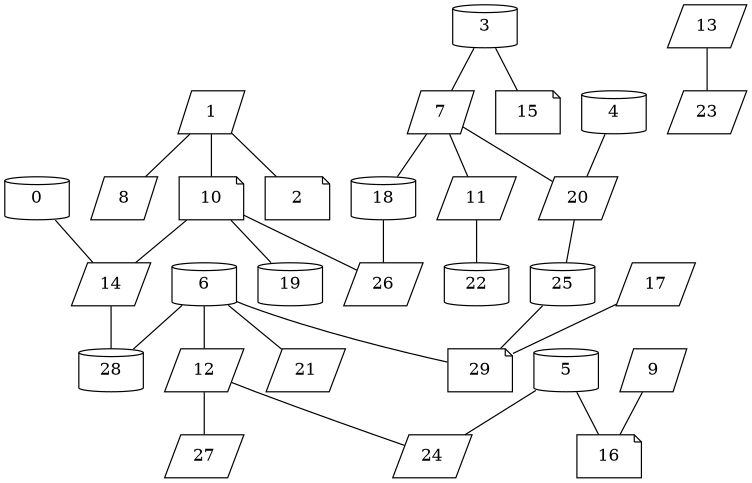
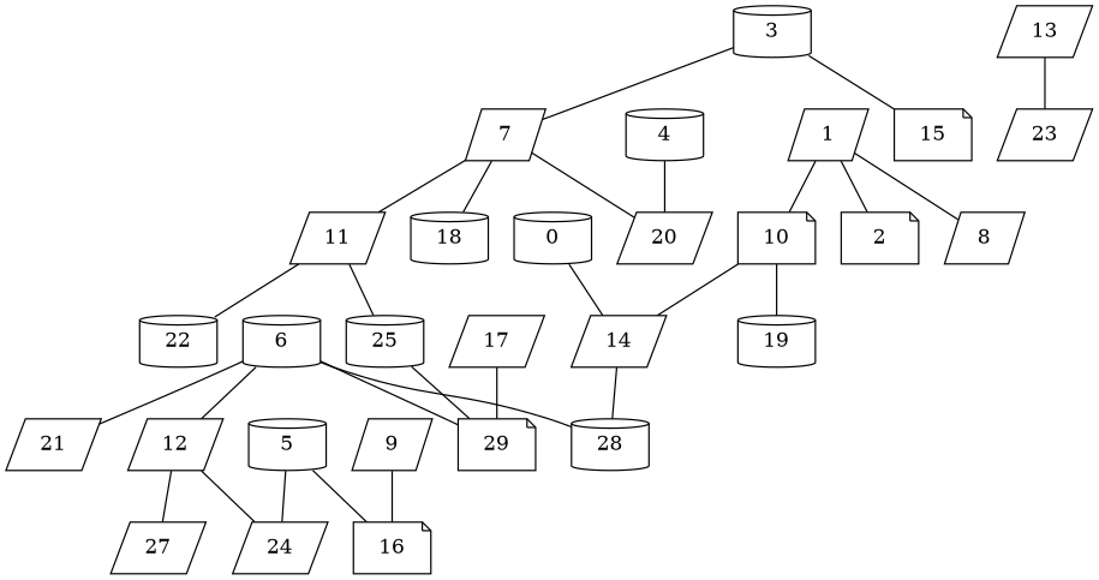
  graph {
    node [shape=parallelogram]
    0 [Label="0 (0.00)" shape=cylinder]
    14 [Label="14 (0.00)"]
    28 [Label="28 (0.00)" shape=cylinder]
    1 [Label="1 (0.00)"]
    2 [Label="2 (0.00)" shape=note]
    8 [Label="8 (0.00)"]
    10 [Label="10 (0.00)" shape=note]
    19 [Label="19 (0.00)" shape=cylinder]
-   26 [Label="26 (0.00)"]
    3 [Label="3 (0.00)" shape=cylinder]
    7 [Label="7 (0.00)"]
    15 [Label="15 (0.00)" shape=note]
    20 [Label="20 (0.00)"]
    11 [Label="11 (0.00)"]
    18 [Label="18 (0.00)" shape=cylinder]
    4 [Label="4 (0.00)" shape=cylinder]
    25 [Label="25 (0.00)" shape=cylinder]
    5 [Label="5 (0.00)" shape=cylinder]
    16 [Label="16 (0.00)" shape=note]
    24 [Label="24 (0.00)"]
    6 [Label="6 (0.00)" shape=cylinder]
    12 [Label="12 (0.00)"]
    21 [Label="21 (0.00)"]
    29 [Label="29 (0.00)" shape=note]
    27 [Label="27 (0.00)"]
    23 [Label="23 (0.00)"]
    22 [Label="22 (0.00)" shape=cylinder]
    9 [Label="9 (0.00)"]
    13 [Label="13 (0.00)"]
    17 [Label="17 (0.00)"]
    0 -- 14 [Label=296.63]
    14 -- 28 [Label=112.87]
    1 -- 2 [Label=80.20]
    1 -- 8 [Label=117.74]
    1 -- 10 [Label=50.43]
    10 -- 14 [Label=44.12]
    10 -- 19 [Label=71.20]
-   10 -- 26 [Label=17.58]
    3 -- 7 [Label=47.15]
    3 -- 15 [Label=102.55]
    7 -- 20 [Label=33.36]
    7 -- 11 [Label=34.31]
    7 -- 18 [Label=7.82]
-   20 -- 25 [Label=30.28]
+   11 -- 25 [Label=30.28]
    11 -- 22 [Label=136.16]
-   18 -- 26 [Label=40.89]
    4 -- 20 [Label=7.07]
    25 -- 29 [Label=1.21]
    5 -- 16 [Label=72.94]
    5 -- 24 [Label=108.25]
    6 -- 28 [Label=96.43]
    6 -- 12 [Label=88.35]
    6 -- 21 [Label=88.98]
    6 -- 29 [Label=83.99]
    12 -- 24 [Label=52.16]
    12 -- 27 [Label=148.90]
    9 -- 16 [Label=125.31]
    13 -- 23 [Label=119.56]
    17 -- 29 [Label=11.79]
  }
